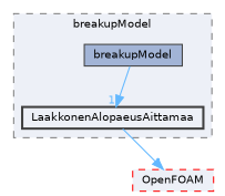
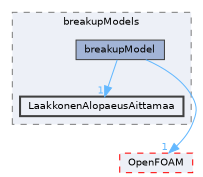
  digraph {
    compound=true
    node [color=grey25 fillcolor="#edf0f7" fontname=Helvetica fontsize=10 shape=box]
    edge [color=steelblue1 fontcolor=steelblue1 fontname=Helvetica fontsize=10 headlabel=1 labeldistance=1.5 labelfontname=Helvetica labelfontsize=10]
    n1 [fillcolor="#a2b4d6" height=0.2 label=breakupModel style=filled width=0.4]
    n2 [height=0.2 label=LaakkonenAlopaeusAittamaa style="filled,bold" width=0.4]
    n3 [color=red height=0.2 label=OpenFOAM style="filled,dashed" width=0.4]
    subgraph cluster_1 {
      bgcolor="#edf0f7"
      fontname=Helvetica
      fontsize=10
-     label=breakupModel
+     label=breakupModels
      pencolor=grey50
      style="filled,dashed"
      n1
      n2
    }
    n1 -> n2
-   n2 -> n3
+   n1 -> n3
  }
